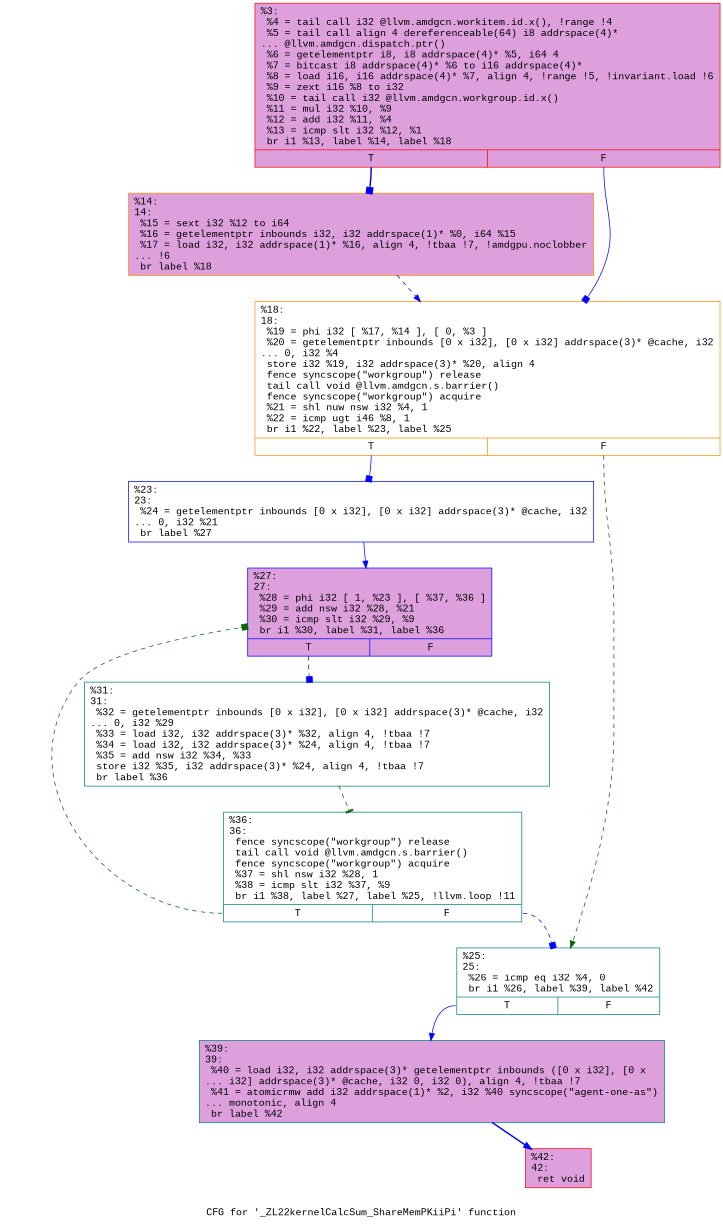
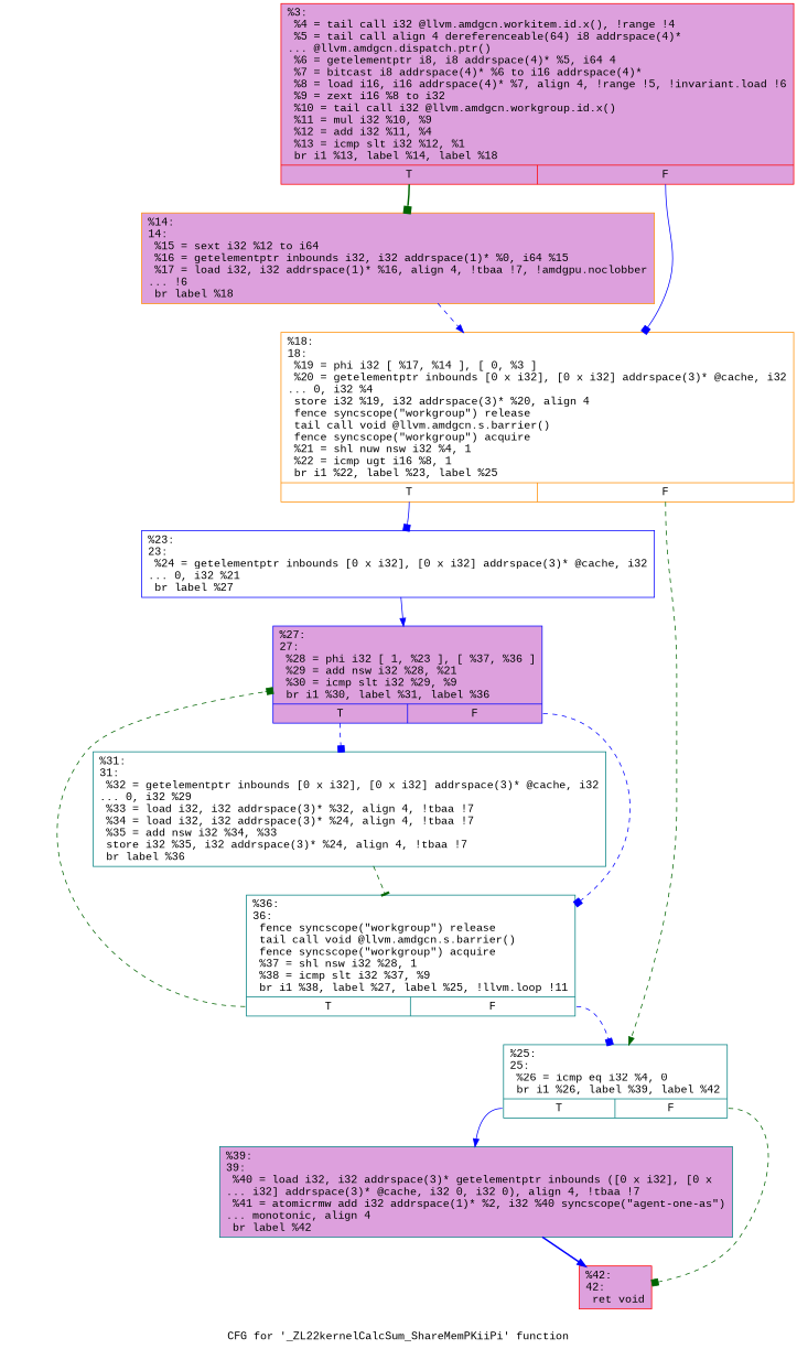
  digraph {
    fontname="Liberation Mono"
    label="CFG for '_ZL22kernelCalcSum_ShareMemPKiiPi' function"
    node [color=teal fillcolor=plum fontname="Liberation Mono" shape=record style=filled]
    edge [arrowhead=box color=blue fontname="Liberation Mono" style=dashed tailport=s0]
    n1 [color=red label="{%3:\l  %4 = tail call i32 @llvm.amdgcn.workitem.id.x(), !range !4\l  %5 = tail call align 4 dereferenceable(64) i8 addrspace(4)*\l... @llvm.amdgcn.dispatch.ptr()\l  %6 = getelementptr i8, i8 addrspace(4)* %5, i64 4\l  %7 = bitcast i8 addrspace(4)* %6 to i16 addrspace(4)*\l  %8 = load i16, i16 addrspace(4)* %7, align 4, !range !5, !invariant.load !6\l  %9 = zext i16 %8 to i32\l  %10 = tail call i32 @llvm.amdgcn.workgroup.id.x()\l  %11 = mul i32 %10, %9\l  %12 = add i32 %11, %4\l  %13 = icmp slt i32 %12, %1\l  br i1 %13, label %14, label %18\l|{<s0>T|<s1>F}}"]
    n2 [color=darkorange label="{%14:\l14:                                               \l  %15 = sext i32 %12 to i64\l  %16 = getelementptr inbounds i32, i32 addrspace(1)* %0, i64 %15\l  %17 = load i32, i32 addrspace(1)* %16, align 4, !tbaa !7, !amdgpu.noclobber\l... !6\l  br label %18\l}"]
-   n3 [color=darkorange fillcolor=white label="{%18:\l18:                                               \l  %19 = phi i32 [ %17, %14 ], [ 0, %3 ]\l  %20 = getelementptr inbounds [0 x i32], [0 x i32] addrspace(3)* @cache, i32\l... 0, i32 %4\l  store i32 %19, i32 addrspace(3)* %20, align 4\l  fence syncscope(\"workgroup\") release\l  tail call void @llvm.amdgcn.s.barrier()\l  fence syncscope(\"workgroup\") acquire\l  %21 = shl nuw nsw i32 %4, 1\l  %22 = icmp ugt i46 %8, 1\l  br i1 %22, label %23, label %25\l|{<s0>T|<s1>F}}"]
+   n3 [color=darkorange fillcolor=white label="{%18:\l18:                                               \l  %19 = phi i32 [ %17, %14 ], [ 0, %3 ]\l  %20 = getelementptr inbounds [0 x i32], [0 x i32] addrspace(3)* @cache, i32\l... 0, i32 %4\l  store i32 %19, i32 addrspace(3)* %20, align 4\l  fence syncscope(\"workgroup\") release\l  tail call void @llvm.amdgcn.s.barrier()\l  fence syncscope(\"workgroup\") acquire\l  %21 = shl nuw nsw i32 %4, 1\l  %22 = icmp ugt i16 %8, 1\l  br i1 %22, label %23, label %25\l|{<s0>T|<s1>F}}"]
    n4 [color=blue fillcolor=white label="{%23:\l23:                                               \l  %24 = getelementptr inbounds [0 x i32], [0 x i32] addrspace(3)* @cache, i32\l... 0, i32 %21\l  br label %27\l}"]
    n5 [fillcolor=white label="{%25:\l25:                                               \l  %26 = icmp eq i32 %4, 0\l  br i1 %26, label %39, label %42\l|{<s0>T|<s1>F}}"]
    n6 [color=blue label="{%27:\l27:                                               \l  %28 = phi i32 [ 1, %23 ], [ %37, %36 ]\l  %29 = add nsw i32 %28, %21\l  %30 = icmp slt i32 %29, %9\l  br i1 %30, label %31, label %36\l|{<s0>T|<s1>F}}"]
    n7 [label="{%39:\l39:                                               \l  %40 = load i32, i32 addrspace(3)* getelementptr inbounds ([0 x i32], [0 x\l... i32] addrspace(3)* @cache, i32 0, i32 0), align 4, !tbaa !7\l  %41 = atomicrmw add i32 addrspace(1)* %2, i32 %40 syncscope(\"agent-one-as\")\l... monotonic, align 4\l  br label %42\l}"]
    n8 [color=red label="{%42:\l42:                                               \l  ret void\l}"]
    n9 [fillcolor=white label="{%31:\l31:                                               \l  %32 = getelementptr inbounds [0 x i32], [0 x i32] addrspace(3)* @cache, i32\l... 0, i32 %29\l  %33 = load i32, i32 addrspace(3)* %32, align 4, !tbaa !7\l  %34 = load i32, i32 addrspace(3)* %24, align 4, !tbaa !7\l  %35 = add nsw i32 %34, %33\l  store i32 %35, i32 addrspace(3)* %24, align 4, !tbaa !7\l  br label %36\l}"]
    n10 [fillcolor=white label="{%36:\l36:                                               \l  fence syncscope(\"workgroup\") release\l  tail call void @llvm.amdgcn.s.barrier()\l  fence syncscope(\"workgroup\") acquire\l  %37 = shl nsw i32 %28, 1\l  %38 = icmp slt i32 %37, %9\l  br i1 %38, label %27, label %25, !llvm.loop !11\l|{<s0>T|<s1>F}}"]
-   n1 -> n2 [style=bold]
+   n1 -> n2 [color=darkgreen style=bold]
    n1 -> n3 [style=solid tailport=s1]
    n2 -> n3 [arrowhead=normal]
    n3 -> n4 [style=solid]
    n3 -> n5 [arrowhead=normal color=darkgreen tailport=s1]
    n4 -> n6 [arrowhead=normal style=solid]
    n5 -> n7 [arrowhead=normal style=solid]
+   n5 -> n8 [color=darkgreen tailport=s1]
    n6 -> n9
+   n6 -> n10 [tailport=s1]
    n7 -> n8 [arrowhead=normal style=bold]
    n9 -> n10 [arrowhead=tee color=darkgreen]
    n10 -> n5 [tailport=s1]
    n10 -> n6 [color=darkgreen]
  }
